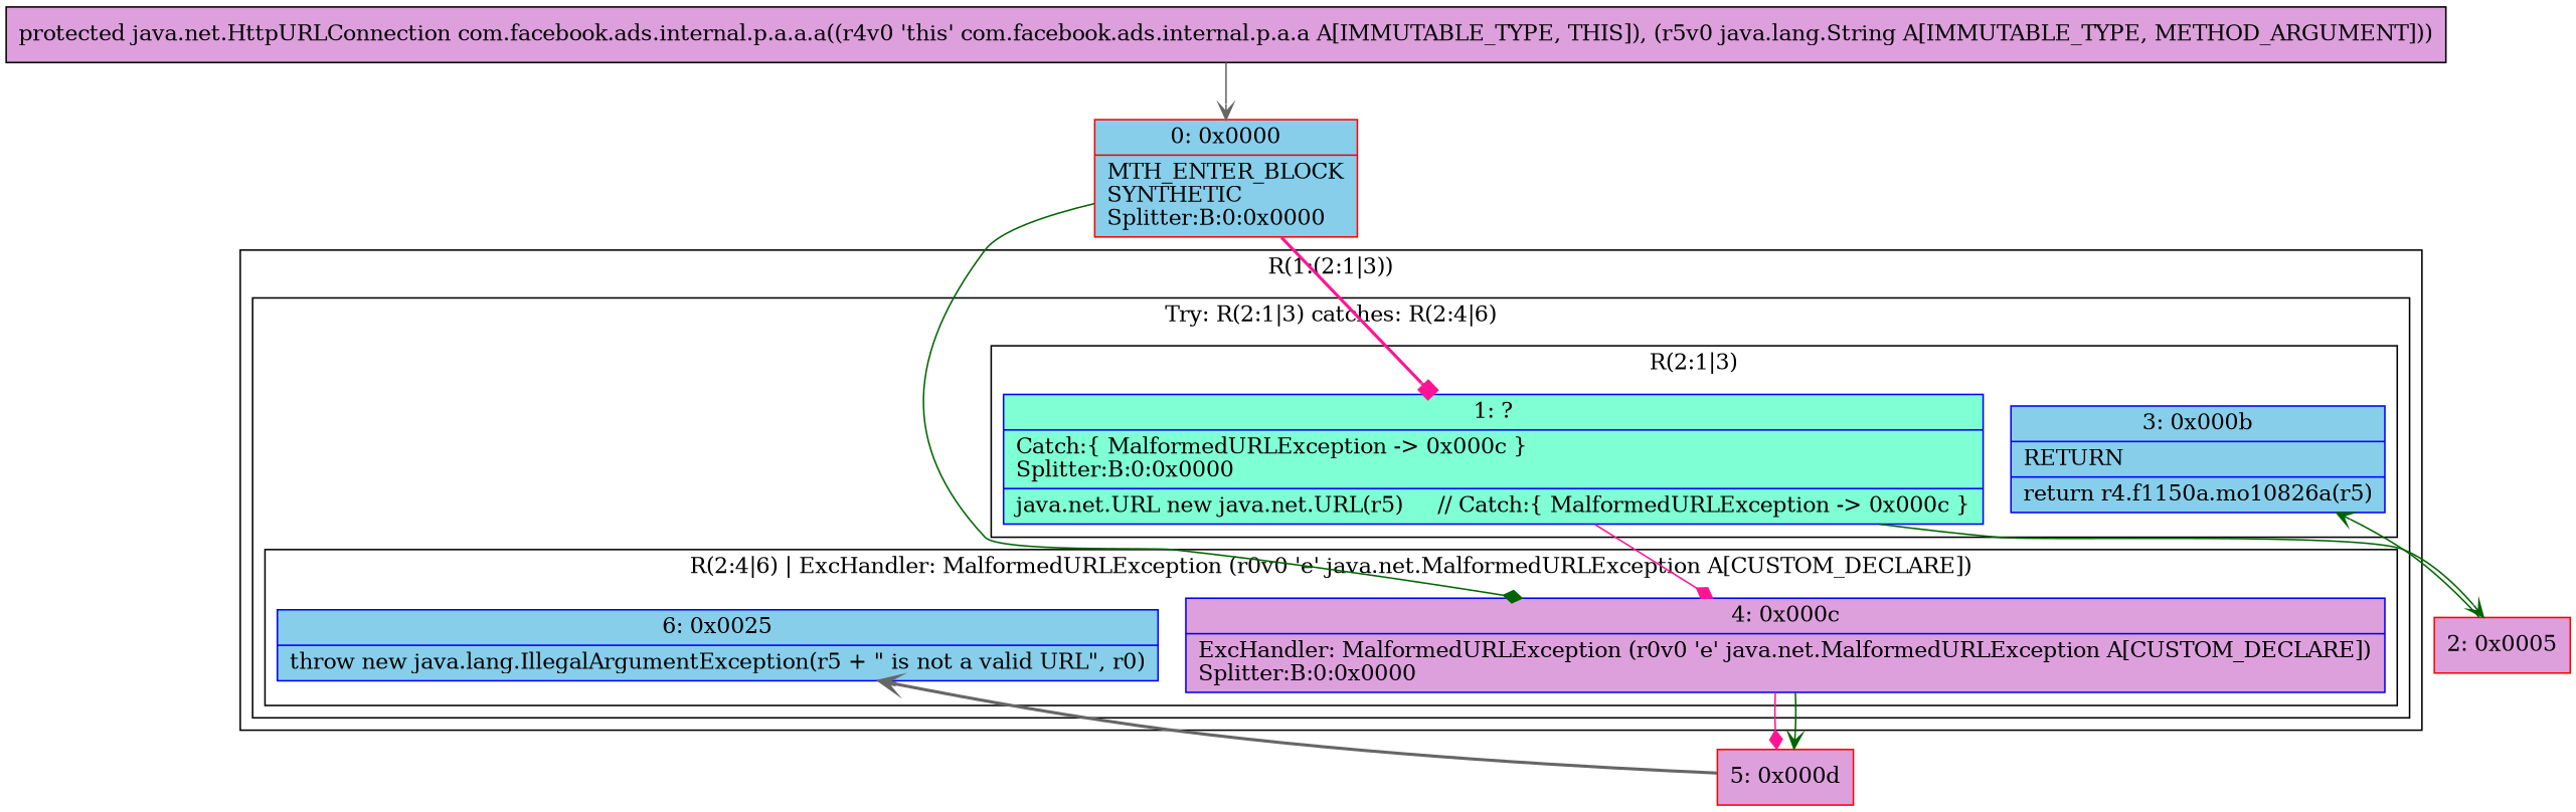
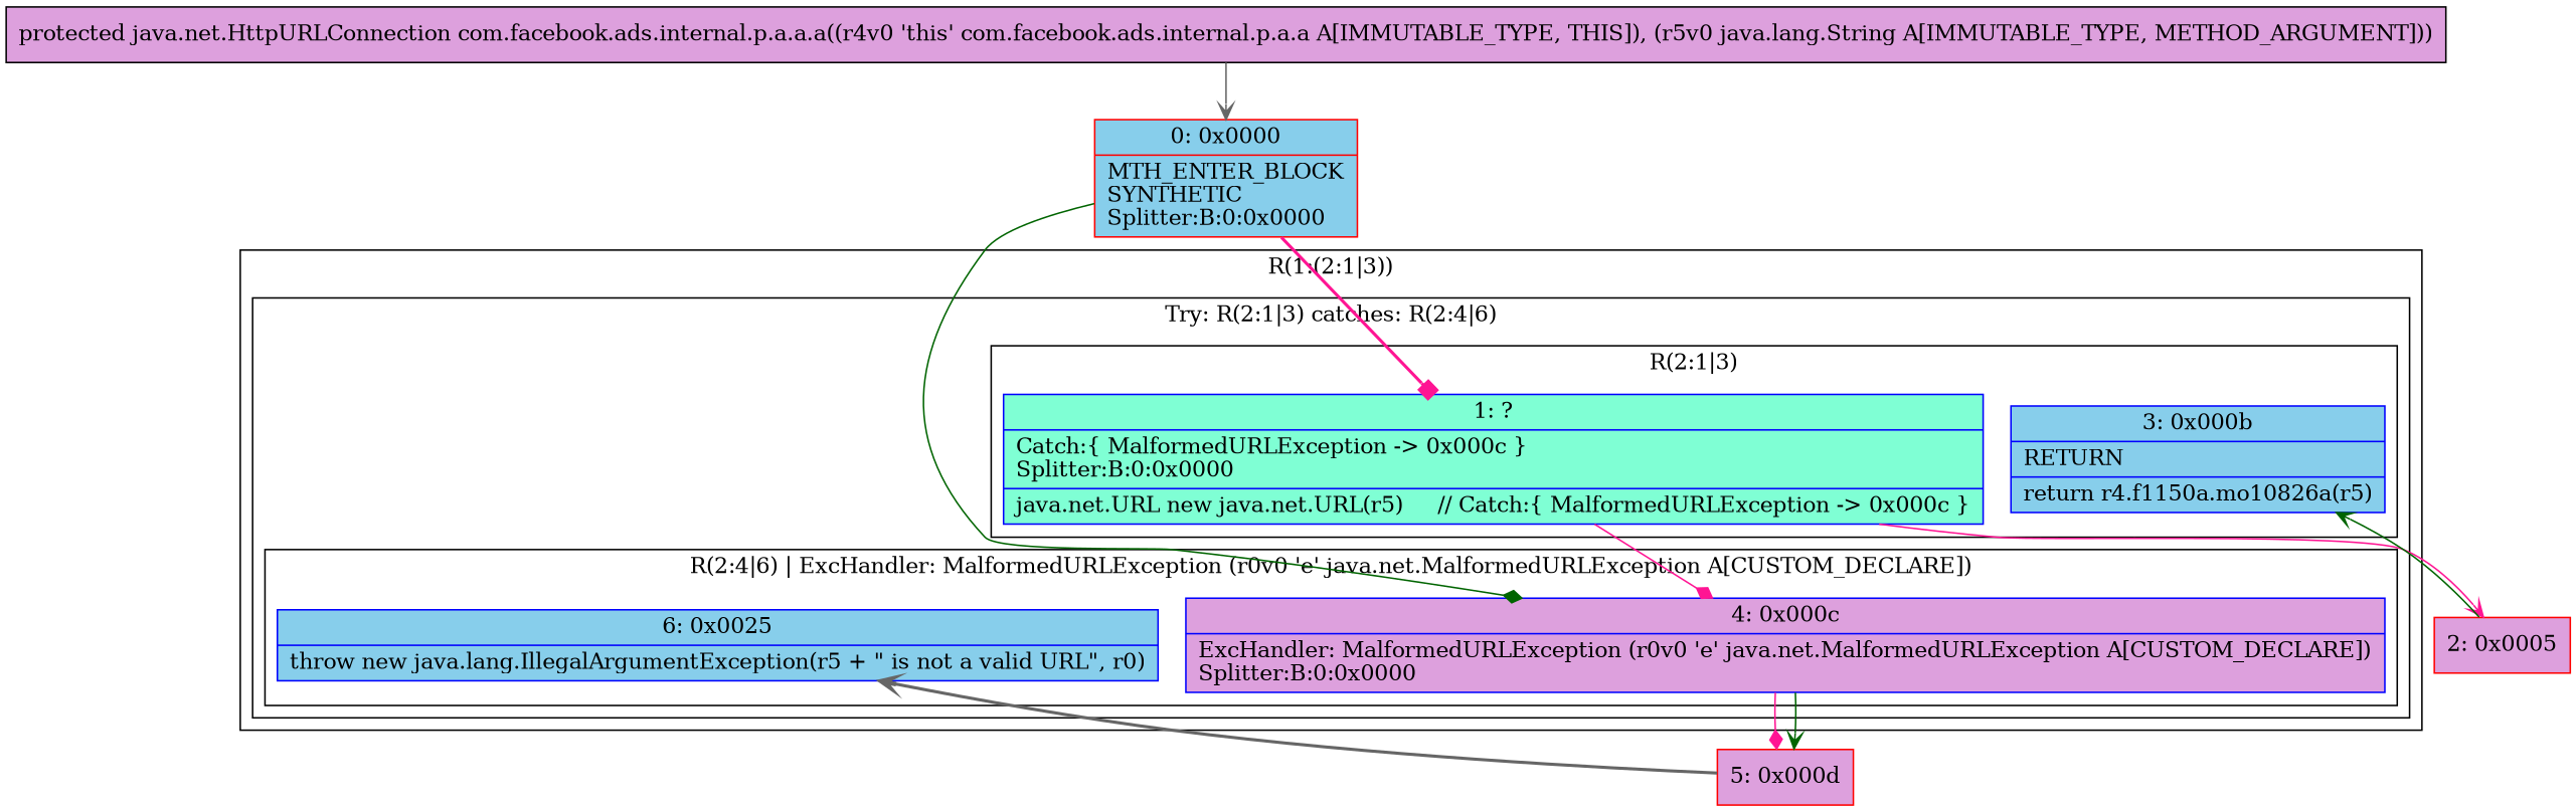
  digraph {
    node [color=blue fillcolor=plum shape=record style=filled]
    edge [arrowhead=vee color=darkgreen style=solid]
    n1 [fillcolor=aquamarine label="{1\:\ ?|Catch:\{ MalformedURLException \-\> 0x000c \}\lSplitter:B:0:0x0000\l|java.net.URL new java.net.URL(r5)     \/\/ Catch:\{ MalformedURLException \-\> 0x000c \}\l}"]
    n2 [fillcolor=skyblue label="{3\:\ 0x000b|RETURN\l|return r4.f1150a.mo10826a(r5)\l}"]
    n3 [label="{4\:\ 0x000c|ExcHandler: MalformedURLException (r0v0 'e' java.net.MalformedURLException A[CUSTOM_DECLARE])\lSplitter:B:0:0x0000\l}"]
    n4 [fillcolor=skyblue label="{6\:\ 0x0025|throw new java.lang.IllegalArgumentException(r5 + \" is not a valid URL\", r0)\l}"]
    n5 [color=red label="{2\:\ 0x0005}"]
    n6 [color=red label="{5\:\ 0x000d}"]
    n7 [color=red fillcolor=skyblue label="{0\:\ 0x0000|MTH_ENTER_BLOCK\lSYNTHETIC\lSplitter:B:0:0x0000\l}"]
    n8 [label="{protected java.net.HttpURLConnection com.facebook.ads.internal.p.a.a.a((r4v0 'this' com.facebook.ads.internal.p.a.a A[IMMUTABLE_TYPE, THIS]), (r5v0 java.lang.String A[IMMUTABLE_TYPE, METHOD_ARGUMENT])) }" color=""]
    subgraph cluster_1 {
      label="R(1:(2:1|3))"
      subgraph cluster_2 {
        label="Try: R(2:1|3) catches: R(2:4|6)"
        subgraph cluster_3 {
          label="R(2:1|3)"
          n1
          n2
        }
        subgraph cluster_4 {
          label="R(2:4|6) | ExcHandler: MalformedURLException (r0v0 'e' java.net.MalformedURLException A[CUSTOM_DECLARE])\l"
          n3
          n4
        }
      }
    }
    subgraph cluster_5 {
      label="R(2:4|6) | ExcHandler: MalformedURLException (r0v0 'e' java.net.MalformedURLException A[CUSTOM_DECLARE])\l"
    }
    n1 -> n3 [arrowhead=diamond color=deeppink]
-   n1 -> n5
+   n1 -> n5 [color=deeppink]
    n3 -> n6 [arrowhead=diamond color=deeppink]
    n3 -> n6
    n5 -> n2
    n6 -> n4 [color=gray40 style=bold]
    n7 -> n1 [arrowhead=box color=deeppink style=bold]
    n7 -> n3 [arrowhead=diamond]
    n8 -> n7 [color=gray40]
  }
